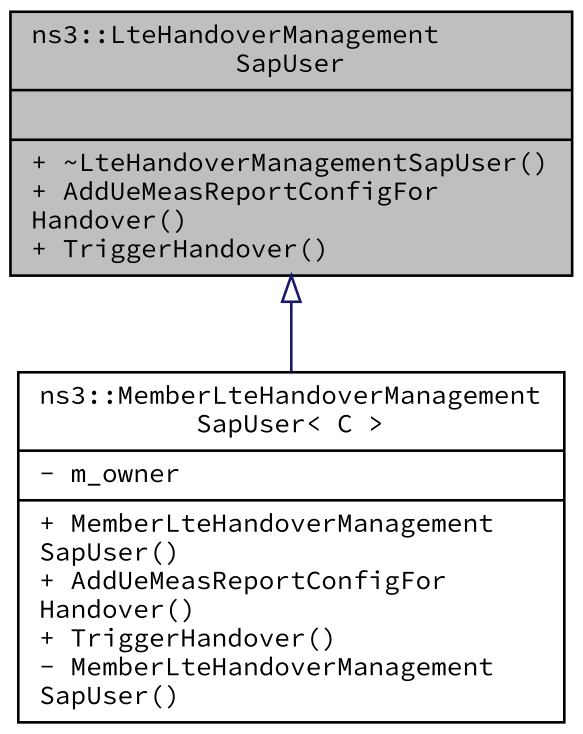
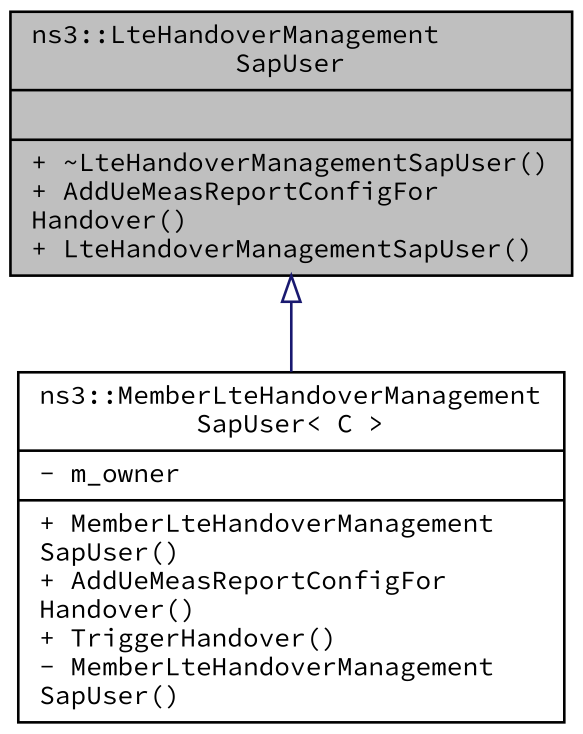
  digraph {
    fontname="Source Code Pro"
    node [color=black fontname="Source Code Pro" fontsize=10 shape=record style=filled]
-   n1 [fillcolor=grey75 fontcolor=black height=0.2 label="{ns3::LteHandoverManagement\lSapUser\n||+ ~LteHandoverManagementSapUser()\l+ AddUeMeasReportConfigFor\lHandover()\l+ TriggerHandover()\l}" width=0.4]
+   n1 [fillcolor=grey75 fontcolor=black height=0.2 label="{ns3::LteHandoverManagement\lSapUser\n||+ ~LteHandoverManagementSapUser()\l+ AddUeMeasReportConfigFor\lHandover()\l+ LteHandoverManagementSapUser()\l}" width=0.4]
    n2 [fillcolor=white height=0.2 label="{ns3::MemberLteHandoverManagement\lSapUser\< C \>\n|- m_owner\l|+ MemberLteHandoverManagement\lSapUser()\l+ AddUeMeasReportConfigFor\lHandover()\l+ TriggerHandover()\l- MemberLteHandoverManagement\lSapUser()\l}" width=0.4]
    n1 -> n2 [arrowtail=onormal color=midnightblue dir=back fontname="Source Code Pro" fontsize=10 labelfontname=Helvetica labelfontsize=10 style=solid]
  }
